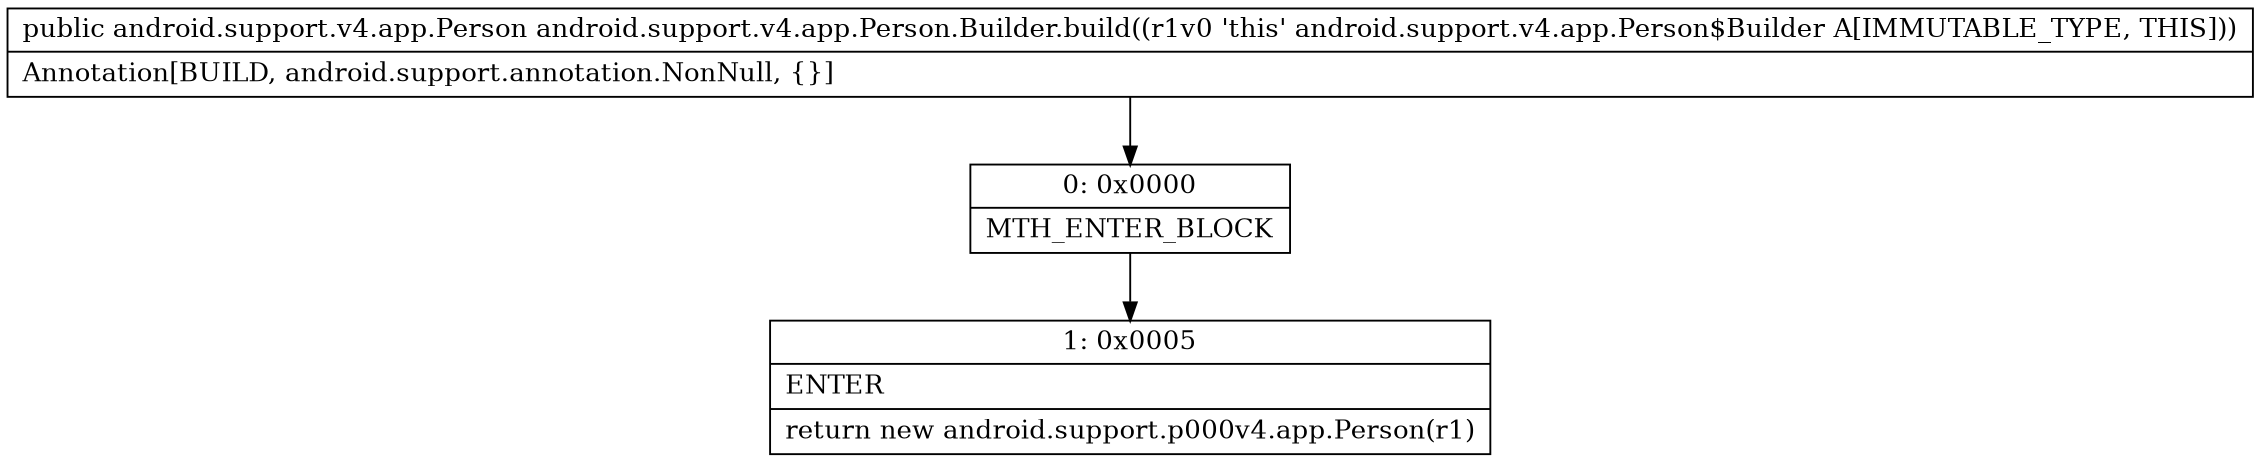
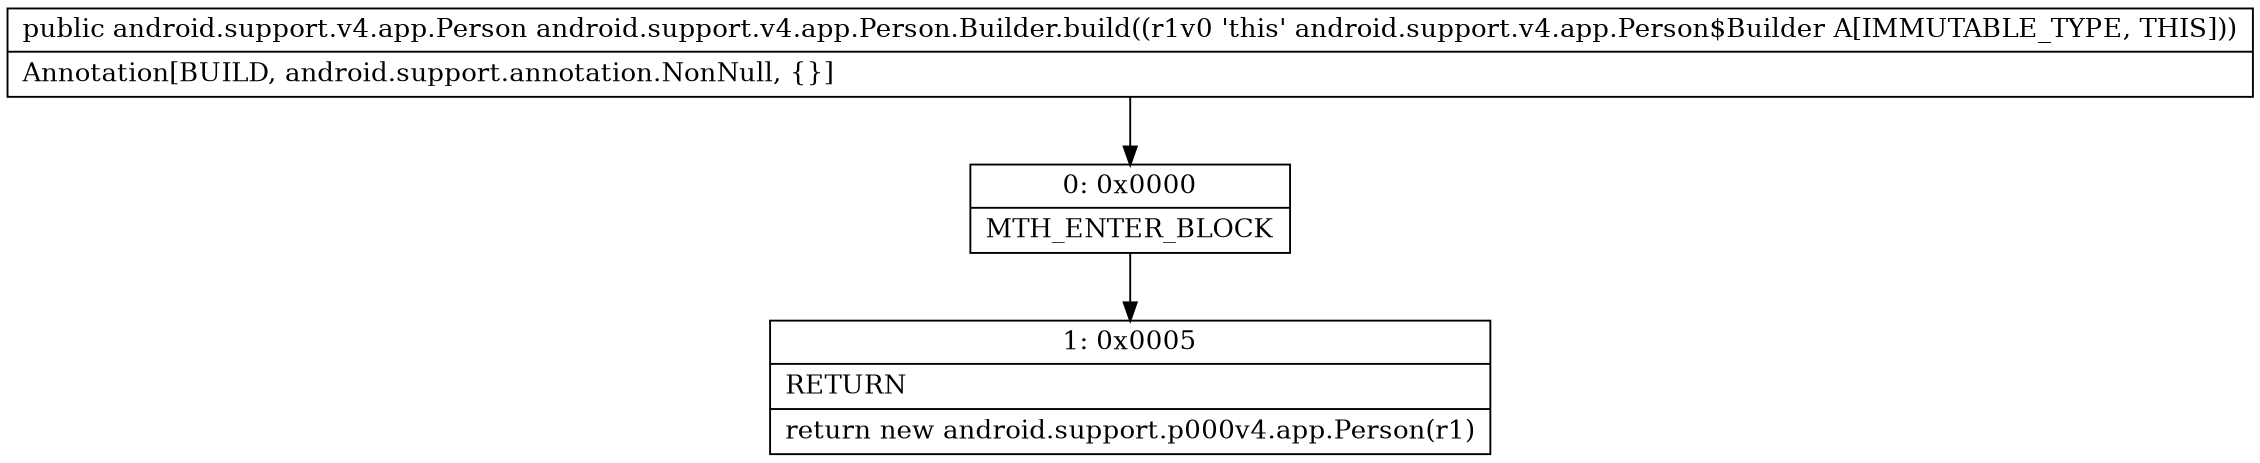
  digraph {
    node [shape=record]
    n1 [label="{0\:\ 0x0000|MTH_ENTER_BLOCK\l}"]
-   n2 [label="{1\:\ 0x0005|ENTER\l|return new android.support.p000v4.app.Person(r1)\l}"]
+   n2 [label="{1\:\ 0x0005|RETURN\l|return new android.support.p000v4.app.Person(r1)\l}"]
    n3 [label="{public android.support.v4.app.Person android.support.v4.app.Person.Builder.build((r1v0 'this' android.support.v4.app.Person$Builder A[IMMUTABLE_TYPE, THIS]))  | Annotation[BUILD, android.support.annotation.NonNull, \{\}]\l}"]
    n1 -> n2
    n3 -> n1
  }
